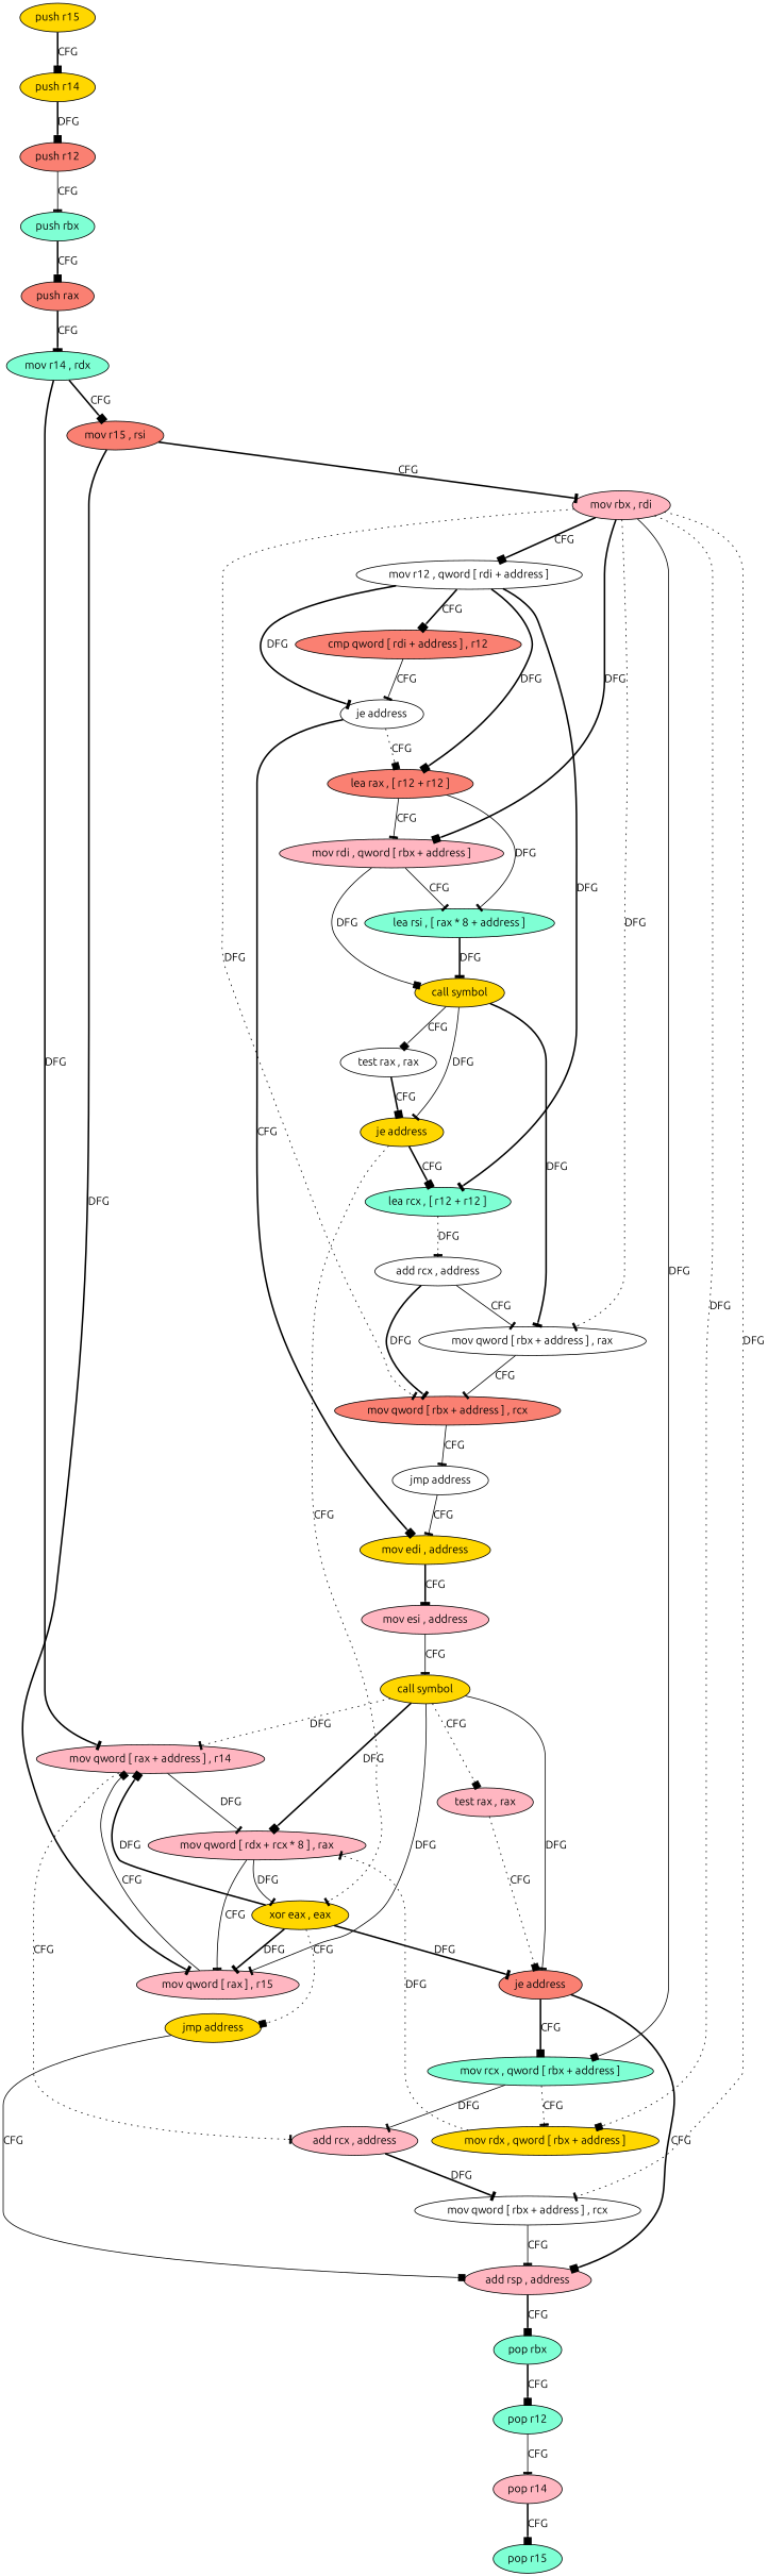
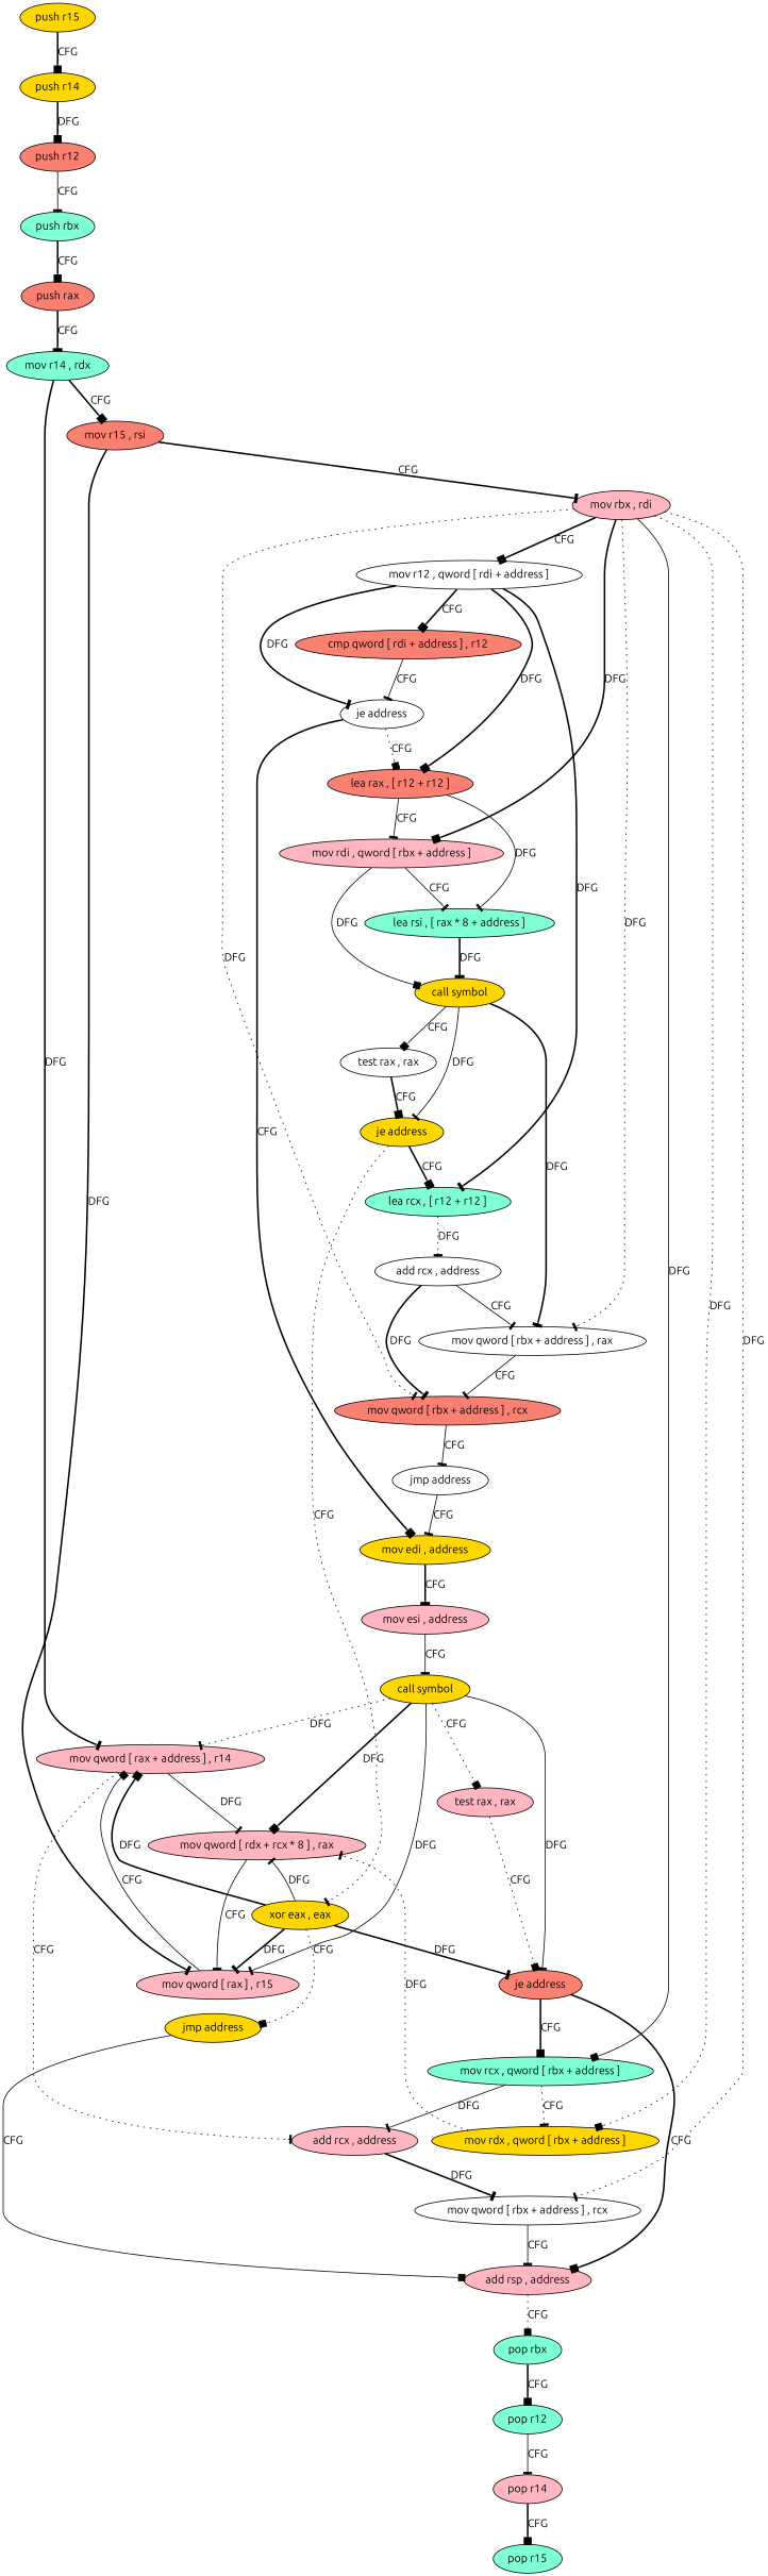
  digraph {
    fontname=Ubuntu
    node [fillcolor=lightpink fontname=Ubuntu style=filled]
    edge [arrowhead=tee fontname=Ubuntu style=bold]
    n1 [fillcolor=gold label="push r15"]
    n2 [fillcolor=gold label="push r14"]
    n3 [fillcolor=salmon label="push r12"]
    n4 [fillcolor=aquamarine label="push rbx"]
    n5 [fillcolor=salmon label="push rax"]
    n6 [fillcolor=aquamarine label="mov r14 , rdx"]
    n7 [fillcolor=salmon label="mov r15 , rsi"]
    n8 [label="mov qword [ rax + address ] , r14"]
    n9 [label="mov rbx , rdi"]
    n10 [label="mov qword [ rax ] , r15"]
    n11 [label="mov qword [ rdx + rcx * 8 ] , rax"]
    n12 [label="add rcx , address"]
    n13 [fillcolor=white label="mov r12 , qword [ rdi + address ]"]
    n14 [label="mov rdi , qword [ rbx + address ]"]
    n15 [fillcolor=aquamarine label="mov rcx , qword [ rbx + address ]"]
    n16 [fillcolor=white label="mov qword [ rbx + address ] , rax"]
    n17 [fillcolor=salmon label="mov qword [ rbx + address ] , rcx"]
    n18 [fillcolor=gold label="mov rdx , qword [ rbx + address ]"]
    n19 [fillcolor=white label="mov qword [ rbx + address ] , rcx"]
    n20 [fillcolor=salmon label="cmp qword [ rdi + address ] , r12"]
    n21 [fillcolor=white label="je address"]
    n22 [fillcolor=salmon label="lea rax , [ r12 + r12 ]"]
    n23 [fillcolor=aquamarine label="lea rcx , [ r12 + r12 ]"]
    n24 [fillcolor=aquamarine label="lea rsi , [ rax * 8 + address ]"]
    n25 [fillcolor=gold label="call symbol"]
    n26 [fillcolor=white label="jmp address"]
    n27 [label="add rsp , address"]
    n28 [fillcolor=gold label="mov edi , address"]
    n29 [fillcolor=white label="add rcx , address"]
    n30 [label="mov esi , address"]
    n31 [fillcolor=gold label="call symbol"]
    n32 [fillcolor=white label="test rax , rax"]
    n33 [fillcolor=gold label="je address"]
    n34 [fillcolor=gold label="xor eax , eax"]
    n35 [fillcolor=salmon label="je address"]
    n36 [fillcolor=gold label="jmp address"]
    n37 [label="test rax , rax"]
    n38 [fillcolor=aquamarine label="pop rbx"]
    n39 [fillcolor=aquamarine label="pop r12"]
    n40 [label="pop r14"]
    n41 [fillcolor=aquamarine label="pop r15"]
    n1 -> n2 [arrowhead=box label=CFG]
    n2 -> n3 [arrowhead=box label=DFG]
    n3 -> n4 [label=CFG style=solid]
    n4 -> n5 [arrowhead=box label=CFG]
    n5 -> n6 [label=CFG]
    n6 -> n7 [arrowhead=box label=CFG]
    n6 -> n8 [label=DFG]
    n7 -> n9 [label=CFG]
    n7 -> n10 [label=DFG]
    n8 -> n11 [label=DFG style=solid]
    n8 -> n12 [label=CFG style=dotted]
    n9 -> n13 [arrowhead=box label=CFG]
    n9 -> n14 [arrowhead=box label=DFG]
    n9 -> n15 [arrowhead=box label=DFG style=solid]
    n9 -> n16 [label=DFG style=dotted]
    n9 -> n17 [label=DFG style=dotted]
    n9 -> n18 [arrowhead=box label=DFG style=dotted]
    n9 -> n19 [label=DFG style=dotted]
    n10 -> n8 [arrowhead=box label=CFG style=solid]
    n11 -> n10 [label=CFG style=solid]
    n12 -> n19 [label=DFG]
    n13 -> n20 [arrowhead=box label=CFG]
    n13 -> n21 [label=DFG]
    n13 -> n22 [arrowhead=box label=DFG]
    n13 -> n23 [label=DFG]
    n14 -> n24 [label=CFG style=solid]
    n14 -> n25 [arrowhead=box label=DFG style=solid]
    n15 -> n12 [label=DFG style=solid]
    n15 -> n18 [label=CFG style=dotted]
    n16 -> n17 [label=CFG style=solid]
    n17 -> n26 [label=CFG style=solid]
    n18 -> n11 [label=DFG style=dotted]
    n19 -> n27 [label=CFG style=solid]
    n20 -> n21 [label=CFG style=solid]
    n21 -> n22 [arrowhead=box label=CFG style=dotted]
    n21 -> n28 [arrowhead=box label=CFG]
    n22 -> n14 [label=CFG style=solid]
    n22 -> n24 [label=DFG style=solid]
    n23 -> n29 [label=DFG style=dotted]
    n24 -> n25 [label=DFG]
    n25 -> n16 [label=DFG]
    n25 -> n32 [arrowhead=box label=CFG style=solid]
    n25 -> n33 [label=DFG style=solid]
    n26 -> n28 [label=CFG style=solid]
-   n27 -> n38 [arrowhead=box label=CFG]
+   n27 -> n38 [arrowhead=box label=CFG style=dotted]
    n28 -> n30 [label=CFG]
    n29 -> n16 [label=CFG style=solid]
    n29 -> n17 [label=DFG]
    n30 -> n31 [label=CFG style=solid]
    n31 -> n8 [label=DFG style=dotted]
    n31 -> n10 [label=DFG style=solid]
    n31 -> n11 [arrowhead=box label=DFG]
    n31 -> n35 [label=DFG style=solid]
    n31 -> n37 [arrowhead=box label=CFG style=dotted]
    n32 -> n33 [arrowhead=box label=CFG]
    n33 -> n23 [arrowhead=box label=CFG]
    n33 -> n34 [label=CFG style=dotted]
    n34 -> n8 [arrowhead=box label=DFG]
    n34 -> n10 [label=DFG]
-   n11 -> n34 [label=DFG style=solid]
+   n34 -> n11 [label=DFG style=solid]
    n34 -> n35 [label=DFG]
    n34 -> n36 [arrowhead=box label=CFG style=dotted]
    n35 -> n15 [arrowhead=box label=CFG]
    n35 -> n27 [arrowhead=box label=CFG]
    n36 -> n27 [arrowhead=box label=CFG style=solid]
    n37 -> n35 [arrowhead=box label=CFG style=dotted]
    n38 -> n39 [arrowhead=box label=CFG]
    n39 -> n40 [label=CFG style=solid]
    n40 -> n41 [arrowhead=box label=CFG]
  }
